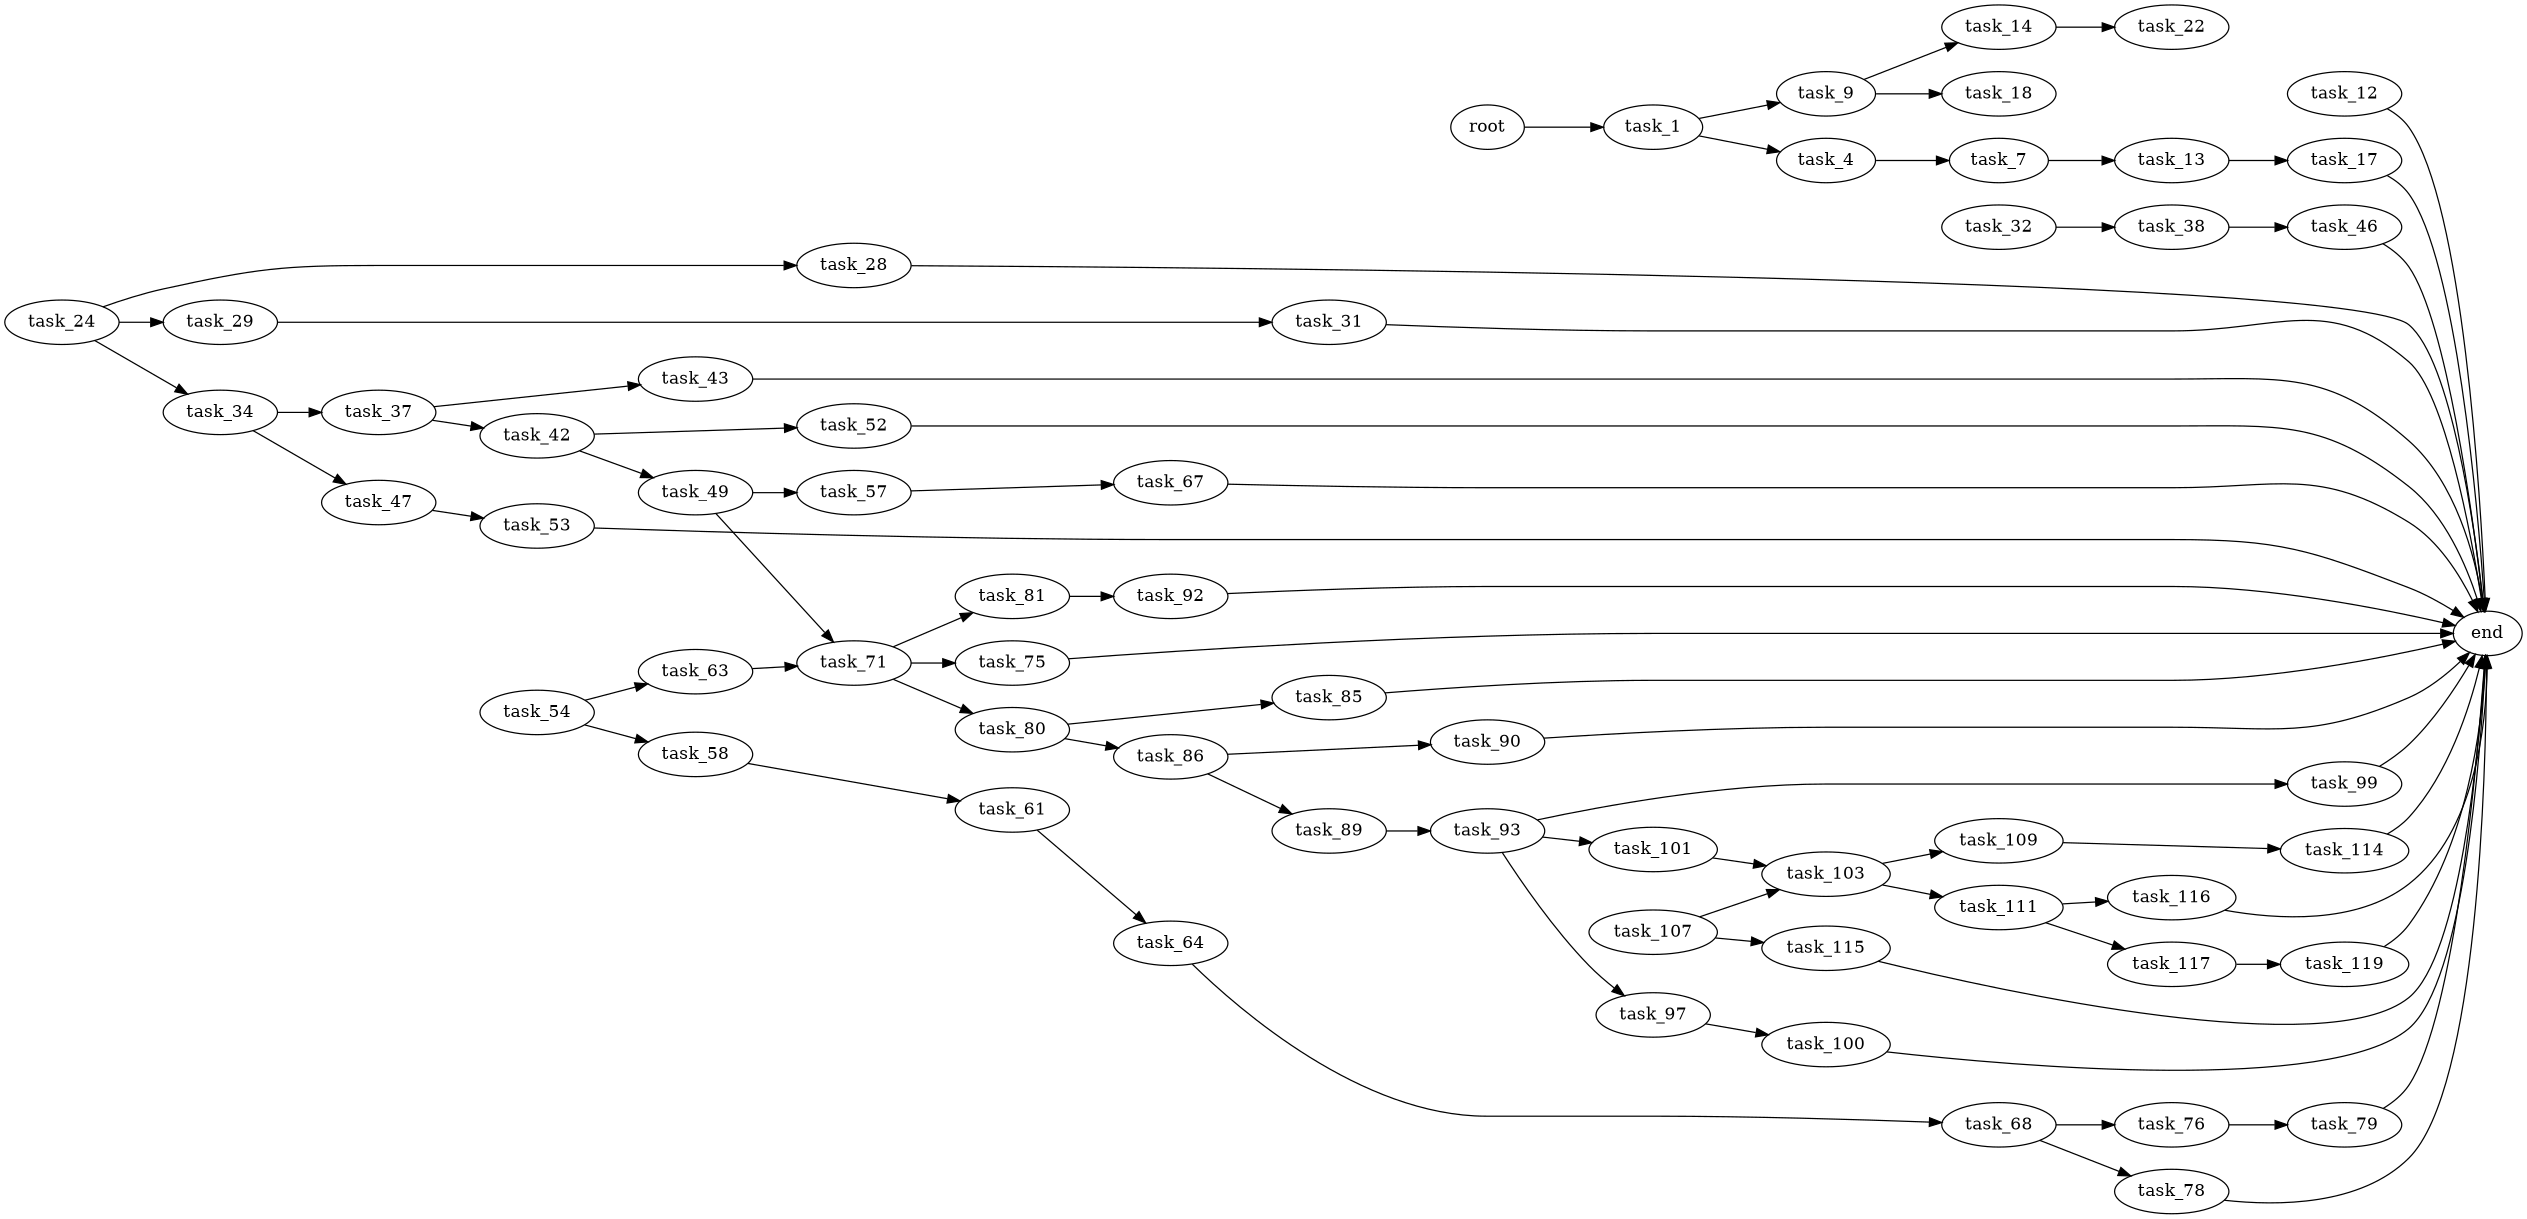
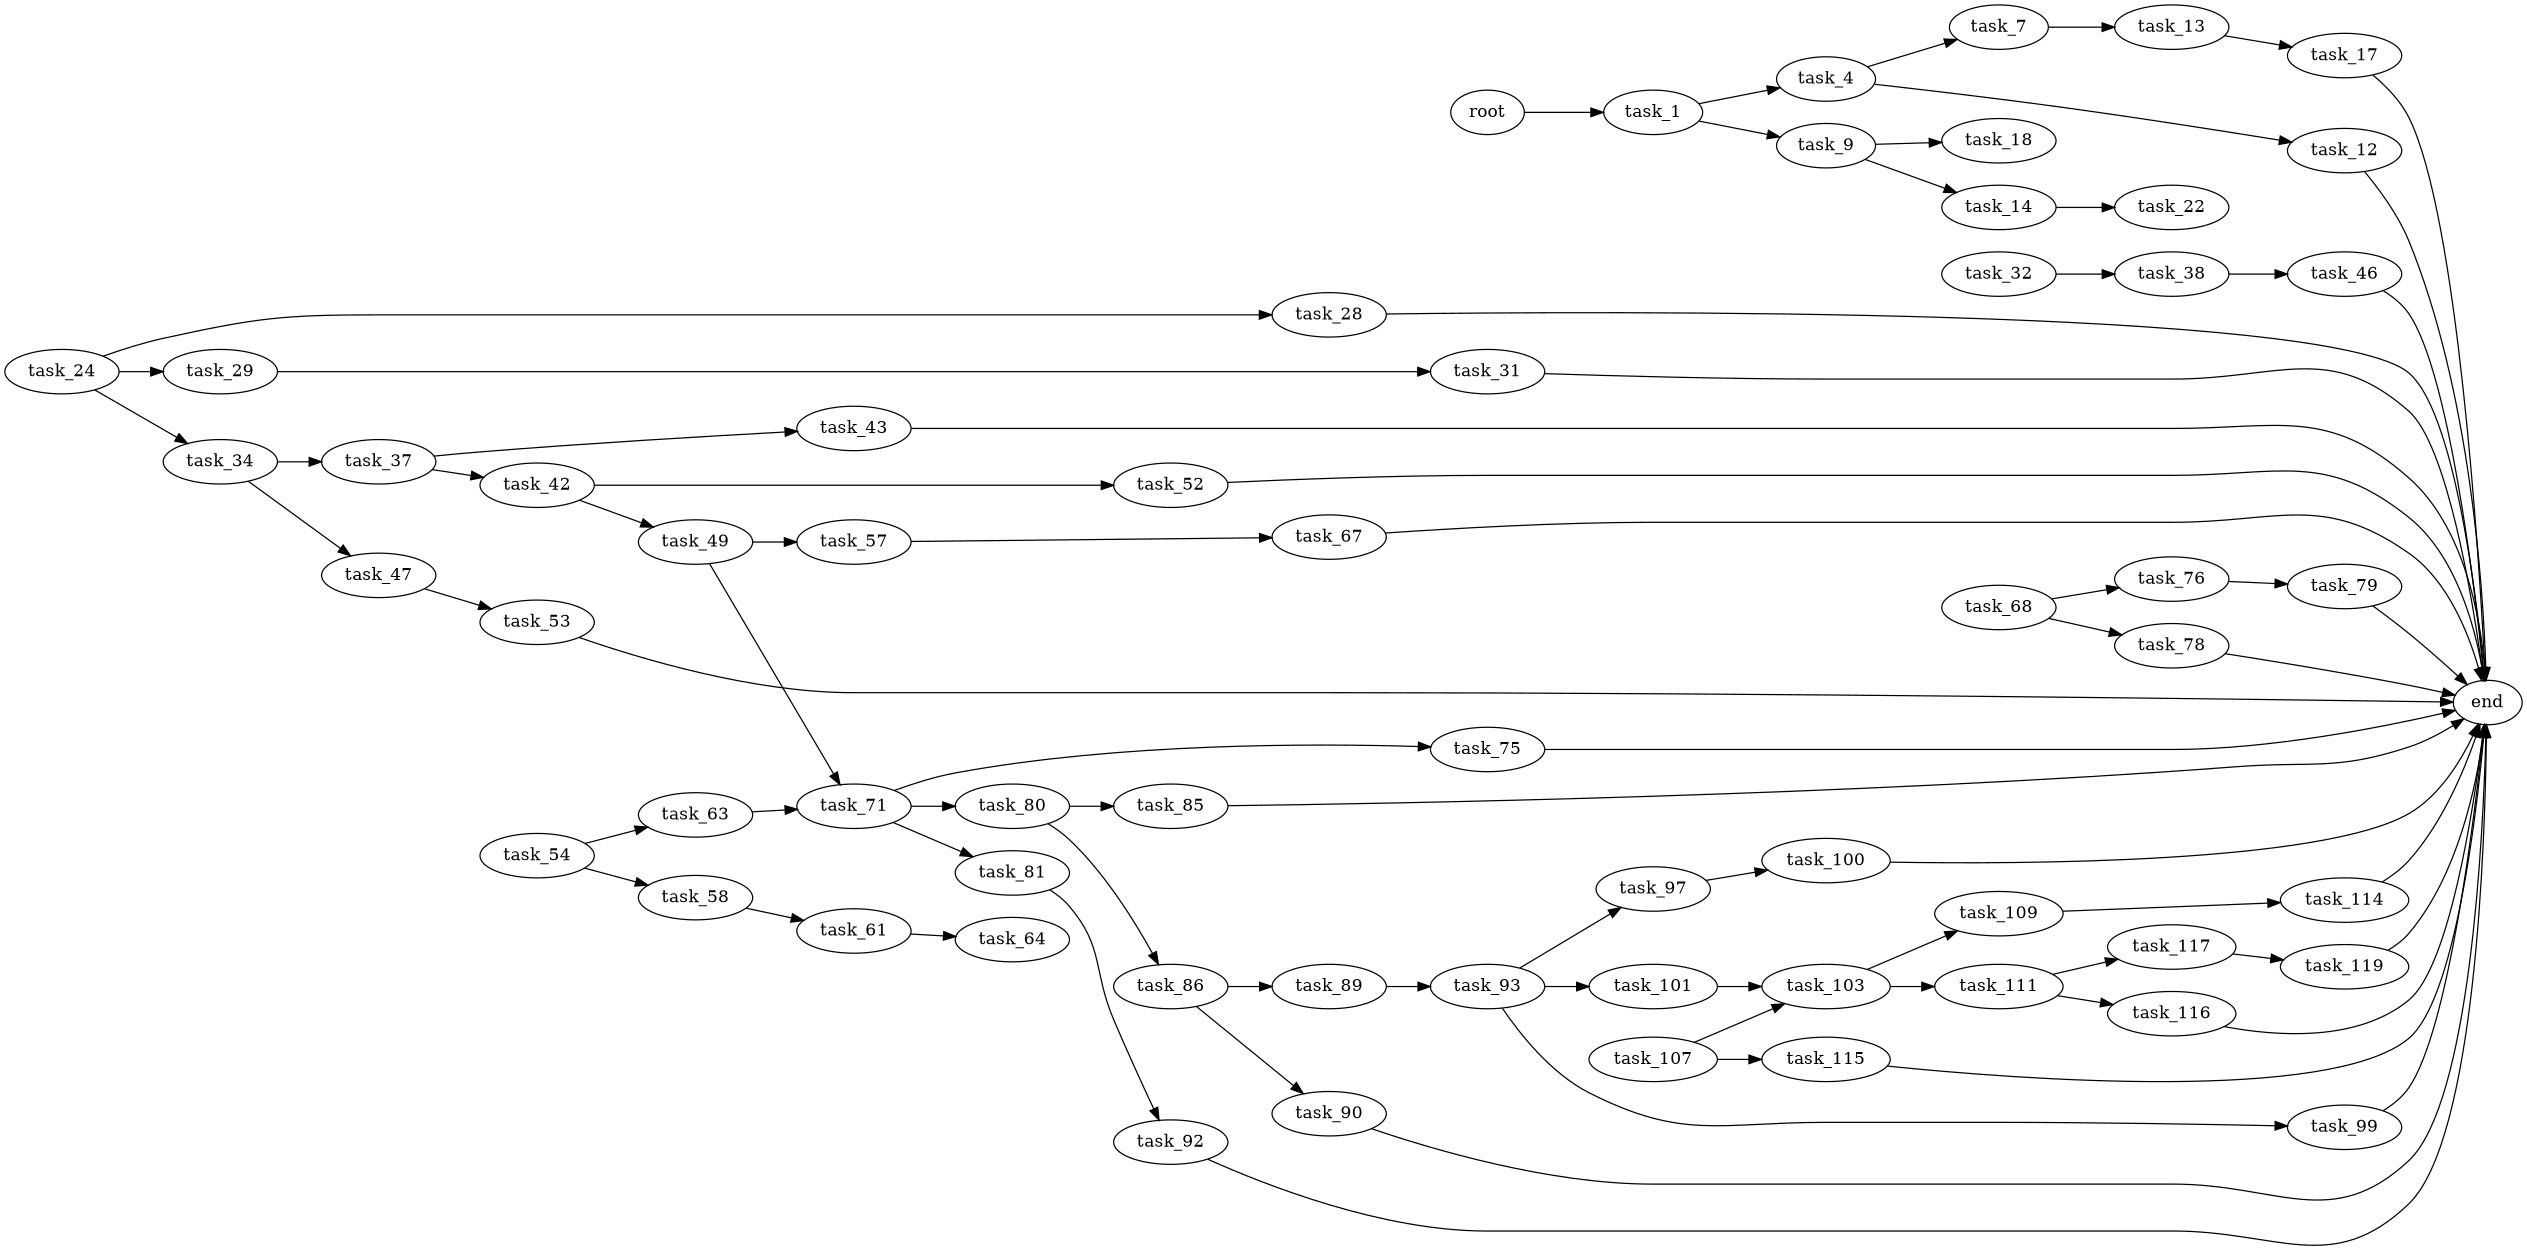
  digraph {
    rankdir=LR
    root
    task_1
    task_4
    task_9
    task_7
    task_12
    task_14
    task_18
    task_13
    end
    task_22
    task_17
    task_32
    task_38
    task_24
    task_28
    task_29
    task_34
    task_31
    task_37
    task_47
    task_46
    task_42
    task_43
    task_53
    task_49
    task_52
    task_57
    task_71
    task_54
    task_58
    task_63
    task_67
    task_61
    task_64
    task_75
    task_80
    task_81
    task_68
    task_76
    task_78
    task_85
    task_86
    task_92
    task_79
    task_89
    task_90
    task_93
    task_97
    task_99
    task_101
    task_100
    task_103
    task_109
    task_111
    task_107
    task_115
    task_114
    task_116
    task_117
    task_119
    root -> task_1
    task_1 -> task_4
    task_1 -> task_9
    task_4 -> task_7
+   task_4 -> task_12
    task_9 -> task_14
    task_9 -> task_18
    task_7 -> task_13
    task_12 -> end
    task_14 -> task_22
    task_13 -> task_17
    task_17 -> end
    task_32 -> task_38
    task_38 -> task_46
    task_24 -> task_28
    task_24 -> task_29
    task_24 -> task_34
    task_28 -> end
    task_29 -> task_31
    task_34 -> task_37
    task_34 -> task_47
    task_31 -> end
    task_37 -> task_42
    task_37 -> task_43
    task_47 -> task_53
    task_46 -> end
    task_42 -> task_49
    task_42 -> task_52
    task_43 -> end
    task_53 -> end
    task_49 -> task_57
    task_49 -> task_71
    task_52 -> end
    task_57 -> task_67
    task_71 -> task_75
    task_71 -> task_80
    task_71 -> task_81
    task_54 -> task_58
    task_54 -> task_63
    task_58 -> task_61
    task_63 -> task_71
    task_67 -> end
    task_61 -> task_64
-   task_64 -> task_68
    task_75 -> end
    task_80 -> task_85
    task_80 -> task_86
    task_81 -> task_92
    task_68 -> task_76
    task_68 -> task_78
    task_76 -> task_79
    task_78 -> end
    task_85 -> end
    task_86 -> task_89
    task_86 -> task_90
    task_92 -> end
    task_79 -> end
    task_89 -> task_93
    task_90 -> end
    task_93 -> task_97
    task_93 -> task_99
    task_93 -> task_101
    task_97 -> task_100
    task_99 -> end
    task_101 -> task_103
    task_100 -> end
    task_103 -> task_109
    task_103 -> task_111
    task_109 -> task_114
    task_111 -> task_116
    task_111 -> task_117
    task_107 -> task_103
    task_107 -> task_115
    task_115 -> end
    task_114 -> end
    task_116 -> end
    task_117 -> task_119
    task_119 -> end
  }
